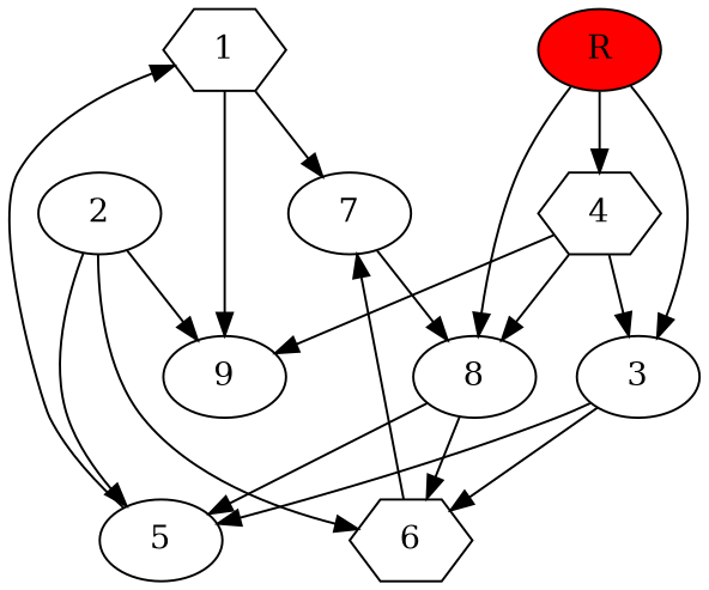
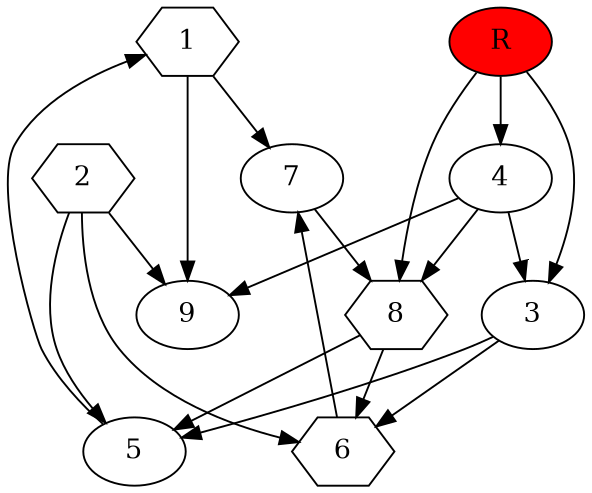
  digraph {
    node [shape=ellipse]
    1 [shape=hexagon]
    7
    9
-   8
-   2
+   8 [shape=hexagon]
+   2 [shape=hexagon]
    5
    6 [shape=hexagon]
    3
-   4 [shape=hexagon]
+   4
    R [fillcolor="#ff0000" style=filled]
    1 -> 7
    1 -> 9
    7 -> 8
    8 -> 5
    8 -> 6
    2 -> 9
    2 -> 5
    2 -> 6
    5 -> 1
    6 -> 7
    3 -> 5
    3 -> 6
    4 -> 9
    4 -> 8
    4 -> 3
    R -> 8
    R -> 3
    R -> 4
  }
